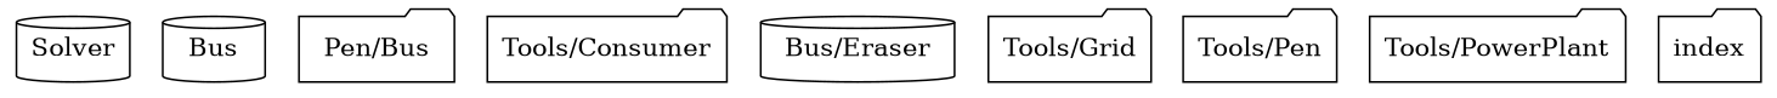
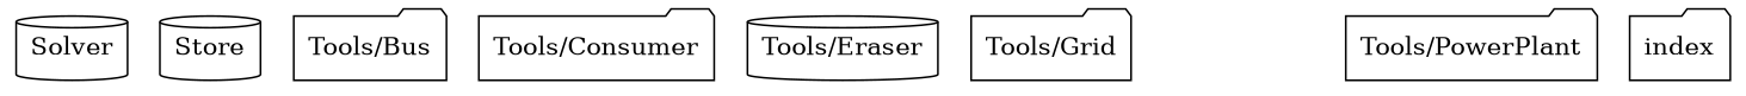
  digraph {
    node [shape=folder]
    Solver [shape=cylinder]
-   Store [shape=cylinder label=Bus]
-   "Tools/Bus" [label="Pen/Bus"]
+   Store [shape=cylinder]
+   "Tools/Bus"
    "Tools/Consumer"
-   "Tools/Eraser" [shape=cylinder label="Bus/Eraser"]
+   "Tools/Eraser" [shape=cylinder]
    "Tools/Grid"
-   "Tools/Pen"
    "Tools/PowerPlant"
    index
  }
